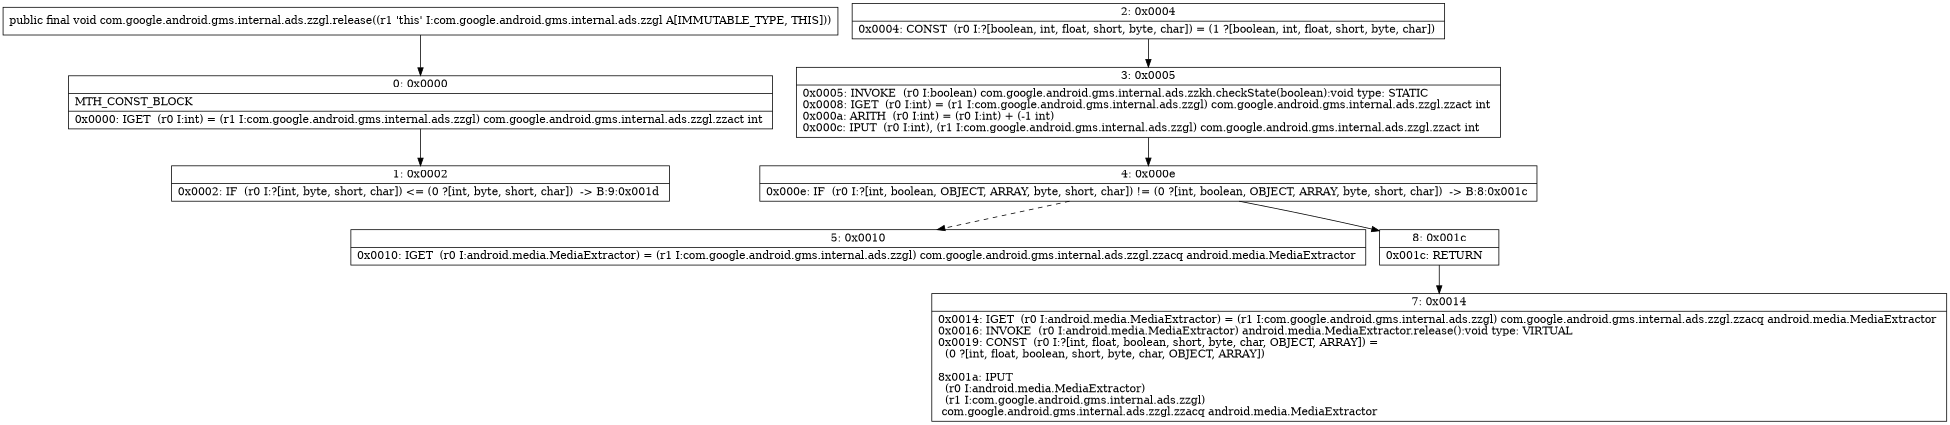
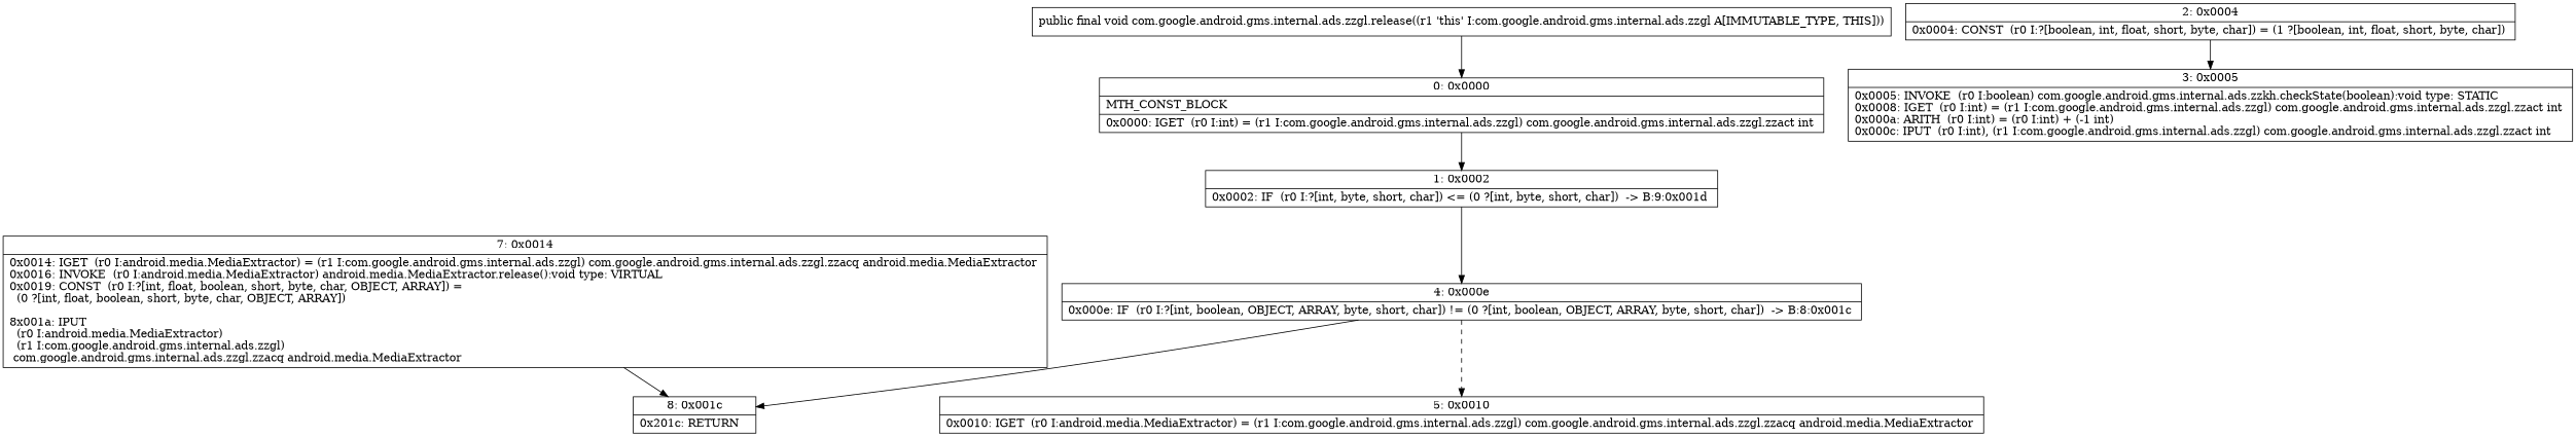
  digraph {
    node [shape=record]
    n1 [label="{0\:\ 0x0000|MTH_CONST_BLOCK\l|0x0000: IGET  (r0 I:int) = (r1 I:com.google.android.gms.internal.ads.zzgl) com.google.android.gms.internal.ads.zzgl.zzact int \l}"]
    n2 [label="{1\:\ 0x0002|0x0002: IF  (r0 I:?[int, byte, short, char]) \<= (0 ?[int, byte, short, char])  \-\> B:9:0x001d \l}"]
    n3 [label="{2\:\ 0x0004|0x0004: CONST  (r0 I:?[boolean, int, float, short, byte, char]) = (1 ?[boolean, int, float, short, byte, char]) \l}"]
    n4 [label="{3\:\ 0x0005|0x0005: INVOKE  (r0 I:boolean) com.google.android.gms.internal.ads.zzkh.checkState(boolean):void type: STATIC \l0x0008: IGET  (r0 I:int) = (r1 I:com.google.android.gms.internal.ads.zzgl) com.google.android.gms.internal.ads.zzgl.zzact int \l0x000a: ARITH  (r0 I:int) = (r0 I:int) + (\-1 int) \l0x000c: IPUT  (r0 I:int), (r1 I:com.google.android.gms.internal.ads.zzgl) com.google.android.gms.internal.ads.zzgl.zzact int \l}"]
    n5 [label="{4\:\ 0x000e|0x000e: IF  (r0 I:?[int, boolean, OBJECT, ARRAY, byte, short, char]) != (0 ?[int, boolean, OBJECT, ARRAY, byte, short, char])  \-\> B:8:0x001c \l}"]
    n6 [label="{5\:\ 0x0010|0x0010: IGET  (r0 I:android.media.MediaExtractor) = (r1 I:com.google.android.gms.internal.ads.zzgl) com.google.android.gms.internal.ads.zzgl.zzacq android.media.MediaExtractor \l}"]
-   n7 [label="{8\:\ 0x001c|0x001c: RETURN   \l}"]
+   n7 [label="{8\:\ 0x001c|0x201c: RETURN   \l}"]
    n8 [label="{7\:\ 0x0014|0x0014: IGET  (r0 I:android.media.MediaExtractor) = (r1 I:com.google.android.gms.internal.ads.zzgl) com.google.android.gms.internal.ads.zzgl.zzacq android.media.MediaExtractor \l0x0016: INVOKE  (r0 I:android.media.MediaExtractor) android.media.MediaExtractor.release():void type: VIRTUAL \l0x0019: CONST  (r0 I:?[int, float, boolean, short, byte, char, OBJECT, ARRAY]) = \l  (0 ?[int, float, boolean, short, byte, char, OBJECT, ARRAY])\l \l8x001a: IPUT  \l  (r0 I:android.media.MediaExtractor)\l  (r1 I:com.google.android.gms.internal.ads.zzgl)\l com.google.android.gms.internal.ads.zzgl.zzacq android.media.MediaExtractor \l}"]
    n9 [label="{public final void com.google.android.gms.internal.ads.zzgl.release((r1 'this' I:com.google.android.gms.internal.ads.zzgl A[IMMUTABLE_TYPE, THIS])) }"]
    n1 -> n2
    n3 -> n4
-   n4 -> n5
+   n2 -> n5
    n5 -> n6 [style=dashed]
    n5 -> n7
-   n7 -> n8
+   n8 -> n7
    n9 -> n1
  }
